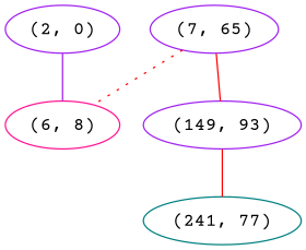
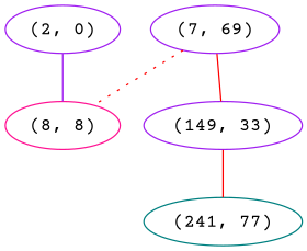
  graph {
    fontname="Courier Prime"
    node [color=purple fontname="Courier Prime"]
    edge [color=red fontname="Courier Prime" style=solid weight=1]
    n1 [label="(2, 0)"]
-   "(8, 8)" [color=deeppink label="(6, 8)"]
+   "(8, 8)" [color=deeppink]
    "(241, 77)" [color=teal]
-   "(149, 93)"
-   "(7, 65)"
+   "(149, 93)" [label="(149, 33)"]
+   "(7, 65)" [label="(7, 69)"]
    n1 -- "(8, 8)" [color=purple weight=4]
    "(149, 93)" -- "(241, 77)"
    "(7, 65)" -- "(8, 8)" [style=dotted]
    "(7, 65)" -- "(149, 93)"
  }
